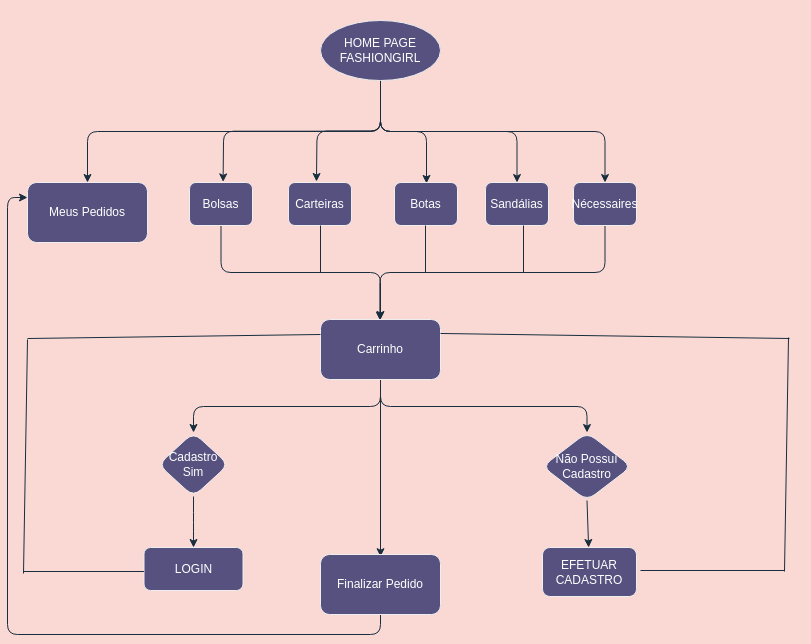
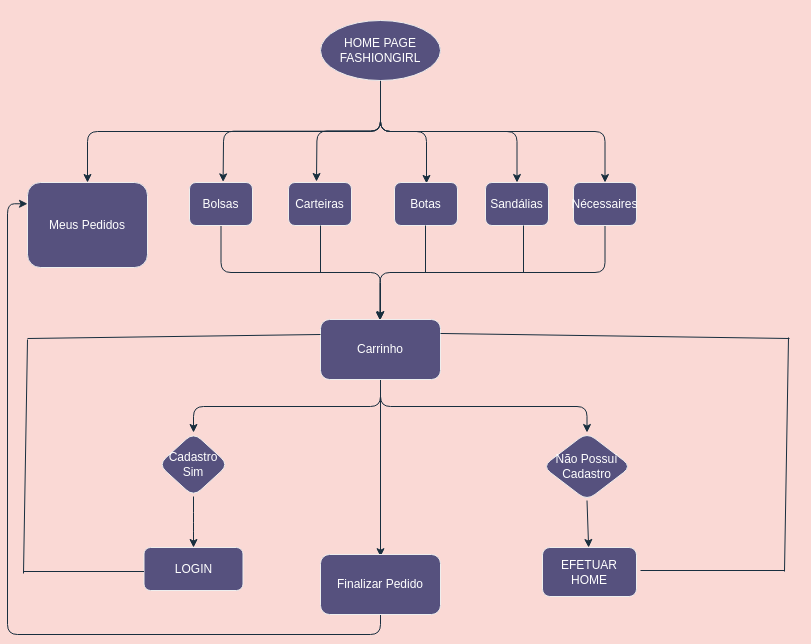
  <mxCell id="0" />
  <mxCell id="1" parent="0" />
  <mxCell id="2" style="edgeStyle=elbowEdgeStyle;rounded=1;orthogonalLoop=1;jettySize=auto;elbow=vertical;html=1;entryX=0.5;entryY=0;entryDx=0;entryDy=0;strokeColor=#182E3E;labelBackgroundColor=#FAD9D5;" parent="1" source="8" target="9" edge="1"><mxGeometry relative="1" as="geometry"><Array as="points"><mxPoint x="219" y="131" /></Array></mxGeometry></mxCell>
  <mxCell id="3" style="edgeStyle=orthogonalEdgeStyle;rounded=1;orthogonalLoop=1;jettySize=auto;html=1;exitX=0.5;exitY=1;exitDx=0;exitDy=0;elbow=vertical;strokeColor=#182E3E;labelBackgroundColor=#FAD9D5;" parent="1" source="8" edge="1"><mxGeometry relative="1" as="geometry"><mxPoint x="219.6" y="181.4" as="targetPoint" /></mxGeometry></mxCell>
  <mxCell id="4" style="edgeStyle=orthogonalEdgeStyle;rounded=1;orthogonalLoop=1;jettySize=auto;html=1;exitX=0.5;exitY=1;exitDx=0;exitDy=0;elbow=vertical;strokeColor=#182E3E;labelBackgroundColor=#FAD9D5;" parent="1" source="8" edge="1"><mxGeometry relative="1" as="geometry"><mxPoint x="313" y="181" as="targetPoint" /></mxGeometry></mxCell>
  <mxCell id="5" style="edgeStyle=orthogonalEdgeStyle;rounded=1;orthogonalLoop=1;jettySize=auto;html=1;exitX=0.5;exitY=1;exitDx=0;exitDy=0;elbow=vertical;entryX=0.508;entryY=0.023;entryDx=0;entryDy=0;entryPerimeter=0;strokeColor=#182E3E;labelBackgroundColor=#FAD9D5;" parent="1" source="8" target="19" edge="1"><mxGeometry relative="1" as="geometry"><mxPoint x="423" y="185" as="targetPoint" /></mxGeometry></mxCell>
  <mxCell id="6" style="edgeStyle=orthogonalEdgeStyle;rounded=1;orthogonalLoop=1;jettySize=auto;html=1;exitX=0.5;exitY=1;exitDx=0;exitDy=0;entryX=0.5;entryY=0;entryDx=0;entryDy=0;elbow=vertical;strokeColor=#182E3E;labelBackgroundColor=#FAD9D5;" parent="1" source="8" target="20" edge="1"><mxGeometry relative="1" as="geometry" /></mxCell>
  <mxCell id="7" style="edgeStyle=orthogonalEdgeStyle;rounded=1;orthogonalLoop=1;jettySize=auto;html=1;exitX=0.5;exitY=1;exitDx=0;exitDy=0;entryX=0.5;entryY=0;entryDx=0;entryDy=0;elbow=vertical;strokeColor=#182E3E;labelBackgroundColor=#FAD9D5;" parent="1" source="8" target="11" edge="1"><mxGeometry relative="1" as="geometry" /></mxCell>
  <mxCell id="8" value="HOME PAGE FASHIONGIRL" style="ellipse;whiteSpace=wrap;html=1;fillColor=#56517E;strokeColor=#EEEEEE;fontColor=#FFFFFF;" parent="1" vertex="1"><mxGeometry x="317" y="20" width="120" height="60" as="geometry" /></mxCell>
- <mxCell id="9" value="Meus Pedidos" style="rounded=1;whiteSpace=wrap;html=1;fillColor=#56517E;strokeColor=#EEEEEE;fontColor=#FFFFFF;" parent="1" vertex="1"><mxGeometry x="24" y="182" width="120" height="60" as="geometry" /></mxCell>
+ <mxCell id="9" value="Meus Pedidos" style="rounded=1;whiteSpace=wrap;html=1;fillColor=#56517E;strokeColor=#EEEEEE;fontColor=#FFFFFF;" parent="1" vertex="1"><mxGeometry x="24" y="182" width="120" height="85" as="geometry" /></mxCell>
  <mxCell id="10" style="edgeStyle=elbowEdgeStyle;rounded=1;orthogonalLoop=1;jettySize=auto;elbow=vertical;html=1;exitX=0.5;exitY=1;exitDx=0;exitDy=0;strokeColor=#182E3E;labelBackgroundColor=#FAD9D5;" parent="1" source="11" edge="1"><mxGeometry relative="1" as="geometry"><mxPoint x="376.4" y="319.8" as="targetPoint" /></mxGeometry></mxCell>
  <mxCell id="11" value="Nécessaires" style="rounded=1;whiteSpace=wrap;html=1;fillColor=#56517E;strokeColor=#EEEEEE;fontColor=#FFFFFF;" parent="1" vertex="1"><mxGeometry x="570" y="182" width="63" height="43" as="geometry" /></mxCell>
  <mxCell id="12" value="" style="edgeStyle=elbowEdgeStyle;rounded=1;orthogonalLoop=1;jettySize=auto;elbow=vertical;html=1;strokeColor=#182E3E;labelBackgroundColor=#FAD9D5;" parent="1" source="15" target="25" edge="1"><mxGeometry relative="1" as="geometry" /></mxCell>
  <mxCell id="13" style="edgeStyle=none;rounded=1;orthogonalLoop=1;jettySize=auto;html=1;exitX=0.5;exitY=1;exitDx=0;exitDy=0;strokeColor=#182E3E;labelBackgroundColor=#FAD9D5;" parent="1" source="15" edge="1"><mxGeometry relative="1" as="geometry"><mxPoint x="377" y="556.2" as="targetPoint" /></mxGeometry></mxCell>
  <mxCell id="14" style="edgeStyle=elbowEdgeStyle;rounded=1;orthogonalLoop=1;jettySize=auto;elbow=vertical;html=1;exitX=0.5;exitY=1;exitDx=0;exitDy=0;strokeColor=#182E3E;labelBackgroundColor=#FAD9D5;" parent="1" source="15" target="31" edge="1"><mxGeometry relative="1" as="geometry" /></mxCell>
  <mxCell id="15" value="Carrinho" style="rounded=1;whiteSpace=wrap;html=1;fillColor=#56517E;strokeColor=#EEEEEE;fontColor=#FFFFFF;" parent="1" vertex="1"><mxGeometry x="317" y="319" width="120" height="60" as="geometry" /></mxCell>
  <mxCell id="16" value="Carteiras" style="rounded=1;whiteSpace=wrap;html=1;fillColor=#56517E;strokeColor=#EEEEEE;fontColor=#FFFFFF;" parent="1" vertex="1"><mxGeometry x="285" y="182" width="63" height="43" as="geometry" /></mxCell>
  <mxCell id="17" style="edgeStyle=elbowEdgeStyle;rounded=1;orthogonalLoop=1;jettySize=auto;elbow=vertical;html=1;exitX=0.5;exitY=1;exitDx=0;exitDy=0;entryX=0.5;entryY=0;entryDx=0;entryDy=0;strokeColor=#182E3E;labelBackgroundColor=#FAD9D5;" parent="1" source="18" target="15" edge="1"><mxGeometry relative="1" as="geometry" /></mxCell>
  <mxCell id="18" value="Bolsas" style="rounded=1;whiteSpace=wrap;html=1;fillColor=#56517E;strokeColor=#EEEEEE;fontColor=#FFFFFF;" parent="1" vertex="1"><mxGeometry x="186" y="182" width="63" height="43" as="geometry" /></mxCell>
  <mxCell id="19" value="Botas" style="rounded=1;whiteSpace=wrap;html=1;fillColor=#56517E;strokeColor=#EEEEEE;fontColor=#FFFFFF;" parent="1" vertex="1"><mxGeometry x="391" y="182" width="63" height="43" as="geometry" /></mxCell>
  <mxCell id="20" value="Sandálias" style="rounded=1;whiteSpace=wrap;html=1;fillColor=#56517E;strokeColor=#EEEEEE;fontColor=#FFFFFF;" parent="1" vertex="1"><mxGeometry x="482" y="182" width="63" height="43" as="geometry" /></mxCell>
  <mxCell id="21" value="" style="endArrow=none;html=1;rounded=1;elbow=vertical;strokeColor=#182E3E;labelBackgroundColor=#FAD9D5;" parent="1" edge="1"><mxGeometry width="50" height="50" relative="1" as="geometry"><mxPoint x="317" y="272" as="sourcePoint" /><mxPoint x="317" y="225" as="targetPoint" /></mxGeometry></mxCell>
  <mxCell id="22" value="" style="endArrow=none;html=1;rounded=1;elbow=vertical;strokeColor=#182E3E;labelBackgroundColor=#FAD9D5;" parent="1" edge="1"><mxGeometry width="50" height="50" relative="1" as="geometry"><mxPoint x="422" y="272" as="sourcePoint" /><mxPoint x="422" y="225" as="targetPoint" /></mxGeometry></mxCell>
  <mxCell id="23" value="" style="endArrow=none;html=1;rounded=1;elbow=vertical;strokeColor=#182E3E;labelBackgroundColor=#FAD9D5;" parent="1" edge="1"><mxGeometry width="50" height="50" relative="1" as="geometry"><mxPoint x="520" y="272" as="sourcePoint" /><mxPoint x="520" y="225" as="targetPoint" /></mxGeometry></mxCell>
  <mxCell id="24" value="" style="edgeStyle=elbowEdgeStyle;rounded=1;orthogonalLoop=1;jettySize=auto;elbow=vertical;html=1;strokeColor=#182E3E;labelBackgroundColor=#FAD9D5;" parent="1" source="25" target="26" edge="1"><mxGeometry relative="1" as="geometry" /></mxCell>
  <mxCell id="25" value="Cadastro Sim" style="rhombus;whiteSpace=wrap;html=1;rounded=1;fillColor=#56517E;strokeColor=#EEEEEE;fontColor=#FFFFFF;" parent="1" vertex="1"><mxGeometry x="155" y="432" width="70" height="64" as="geometry" /></mxCell>
  <mxCell id="26" value="LOGIN" style="whiteSpace=wrap;html=1;rounded=1;fillColor=#56517E;strokeColor=#EEEEEE;fontColor=#FFFFFF;" parent="1" vertex="1"><mxGeometry x="140.5" y="547" width="99" height="43" as="geometry" /></mxCell>
  <mxCell id="27" value="" style="endArrow=none;html=1;rounded=1;strokeColor=#182E3E;labelBackgroundColor=#FAD9D5;" parent="1" edge="1"><mxGeometry width="50" height="50" relative="1" as="geometry"><mxPoint x="20" y="571" as="sourcePoint" /><mxPoint x="140.5" y="571" as="targetPoint" /></mxGeometry></mxCell>
  <mxCell id="28" value="" style="endArrow=none;html=1;rounded=1;strokeColor=#182E3E;labelBackgroundColor=#FAD9D5;" parent="1" edge="1"><mxGeometry width="50" height="50" relative="1" as="geometry"><mxPoint x="20" y="573" as="sourcePoint" /><mxPoint x="24" y="339" as="targetPoint" /></mxGeometry></mxCell>
  <mxCell id="29" value="" style="endArrow=none;html=1;rounded=1;entryX=0;entryY=0.25;entryDx=0;entryDy=0;strokeColor=#182E3E;labelBackgroundColor=#FAD9D5;" parent="1" target="15" edge="1"><mxGeometry width="50" height="50" relative="1" as="geometry"><mxPoint x="24" y="338" as="sourcePoint" /><mxPoint x="44" y="297" as="targetPoint" /></mxGeometry></mxCell>
  <mxCell id="30" style="edgeStyle=none;rounded=1;orthogonalLoop=1;jettySize=auto;html=1;exitX=0.5;exitY=1;exitDx=0;exitDy=0;elbow=vertical;strokeColor=#182E3E;labelBackgroundColor=#FAD9D5;" parent="1" source="31" target="32" edge="1"><mxGeometry relative="1" as="geometry" /></mxCell>
  <mxCell id="31" value="Não Possuí Cadastro" style="rhombus;whiteSpace=wrap;html=1;rounded=1;fillColor=#56517E;strokeColor=#EEEEEE;fontColor=#FFFFFF;" parent="1" vertex="1"><mxGeometry x="539" y="432" width="89" height="68" as="geometry" /></mxCell>
- <mxCell id="32" value="EFETUAR CADASTRO" style="whiteSpace=wrap;html=1;rounded=1;fillColor=#56517E;strokeColor=#EEEEEE;fontColor=#FFFFFF;" parent="1" vertex="1"><mxGeometry x="539" y="547" width="94" height="49" as="geometry" /></mxCell>
+ <mxCell id="32" value="EFETUAR HOME" style="whiteSpace=wrap;html=1;rounded=1;fillColor=#56517E;strokeColor=#EEEEEE;fontColor=#FFFFFF;" parent="1" vertex="1"><mxGeometry x="539" y="547" width="94" height="49" as="geometry" /></mxCell>
  <mxCell id="33" value="" style="endArrow=none;html=1;rounded=1;strokeColor=#182E3E;labelBackgroundColor=#FAD9D5;" parent="1" edge="1"><mxGeometry width="50" height="50" relative="1" as="geometry"><mxPoint x="637" y="570" as="sourcePoint" /><mxPoint x="781.5" y="570" as="targetPoint" /></mxGeometry></mxCell>
  <mxCell id="34" value="" style="endArrow=none;html=1;rounded=1;strokeColor=#182E3E;labelBackgroundColor=#FAD9D5;" parent="1" edge="1"><mxGeometry width="50" height="50" relative="1" as="geometry"><mxPoint x="781" y="571" as="sourcePoint" /><mxPoint x="785" y="337" as="targetPoint" /></mxGeometry></mxCell>
  <mxCell id="35" value="" style="endArrow=none;html=1;rounded=1;entryX=0;entryY=0.25;entryDx=0;entryDy=0;exitX=1;exitY=0.233;exitDx=0;exitDy=0;exitPerimeter=0;strokeColor=#182E3E;labelBackgroundColor=#FAD9D5;" parent="1" source="15" edge="1"><mxGeometry width="50" height="50" relative="1" as="geometry"><mxPoint x="444" y="342" as="sourcePoint" /><mxPoint x="786" y="338" as="targetPoint" /></mxGeometry></mxCell>
  <mxCell id="36" style="edgeStyle=orthogonalEdgeStyle;rounded=1;orthogonalLoop=1;jettySize=auto;html=1;exitX=0.5;exitY=1;exitDx=0;exitDy=0;elbow=vertical;entryX=0;entryY=0.25;entryDx=0;entryDy=0;strokeColor=#182E3E;labelBackgroundColor=#FAD9D5;" parent="1" source="37" target="9" edge="1"><mxGeometry relative="1" as="geometry"><mxPoint x="-34" y="285" as="targetPoint" /></mxGeometry></mxCell>
  <mxCell id="37" value="Finalizar Pedido" style="rounded=1;whiteSpace=wrap;html=1;fillColor=#56517E;strokeColor=#EEEEEE;fontColor=#FFFFFF;" parent="1" vertex="1"><mxGeometry x="317" y="554" width="120" height="60" as="geometry" /></mxCell>
